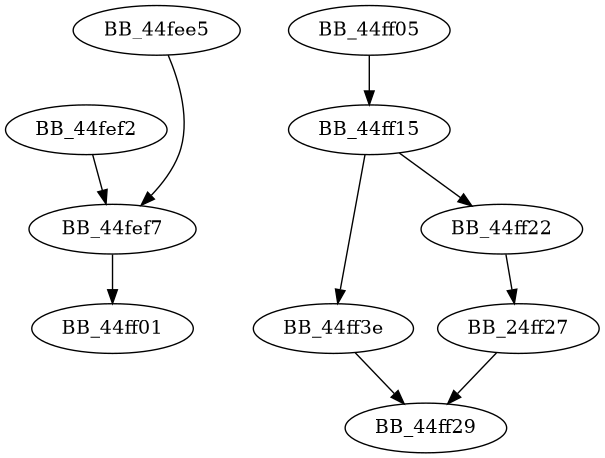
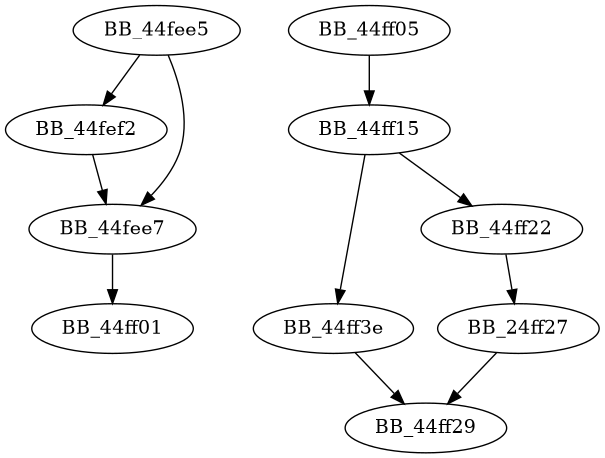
  digraph {
    BB_44fee5
    BB_44fef2
-   BB_44fef7
+   BB_44fef7 [label=BB_44fee7]
    BB_44ff05
    BB_44ff15
    BB_44ff01
    n7 [label=BB_44ff3e]
    BB_44ff22
    BB_44ff29
    n10 [label=BB_24ff27]
+   BB_44fee5 -> BB_44fef2
    BB_44fee5 -> BB_44fef7
    BB_44fef2 -> BB_44fef7
    BB_44fef7 -> BB_44ff01
    BB_44ff05 -> BB_44ff15
    BB_44ff15 -> n7
    BB_44ff15 -> BB_44ff22
    n7 -> BB_44ff29
    BB_44ff22 -> n10
    n10 -> BB_44ff29
  }
